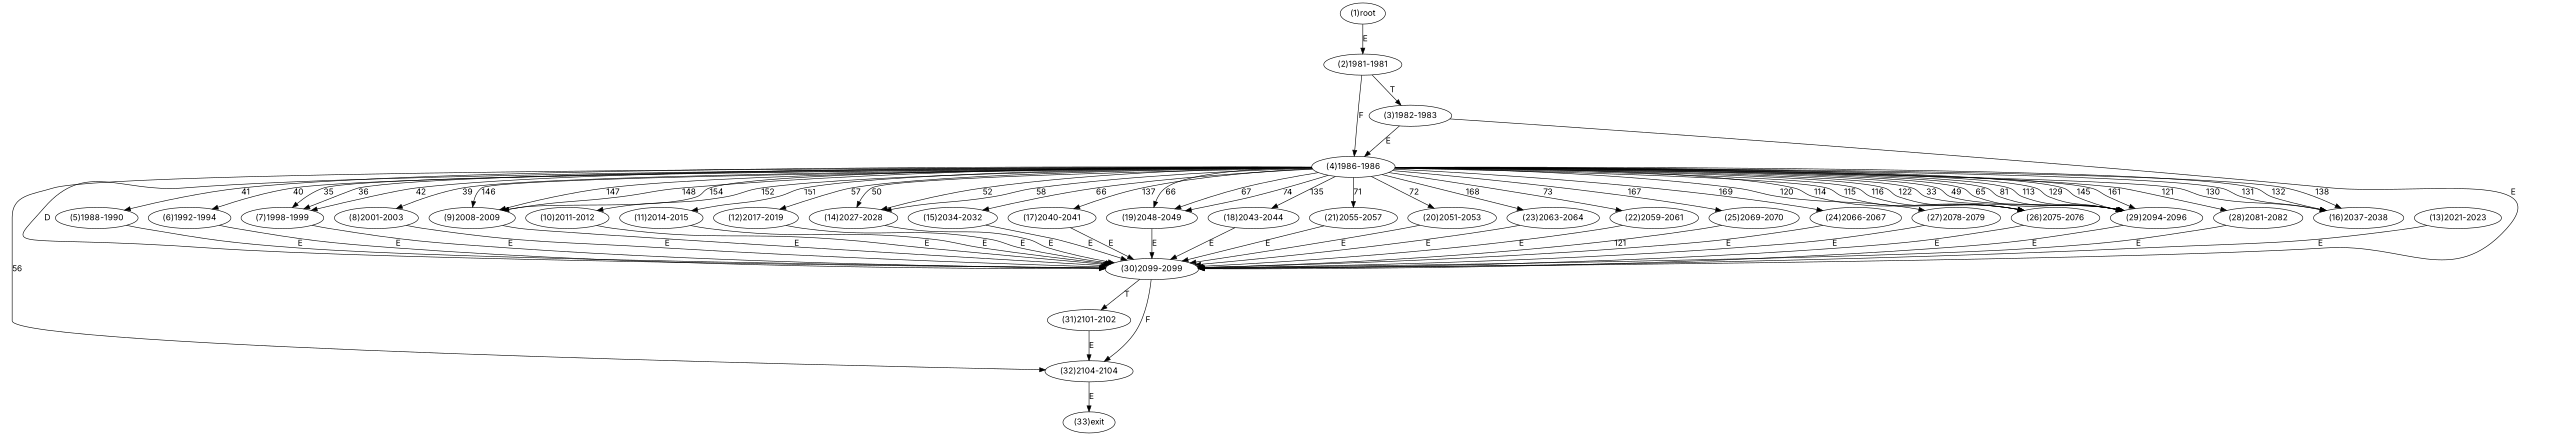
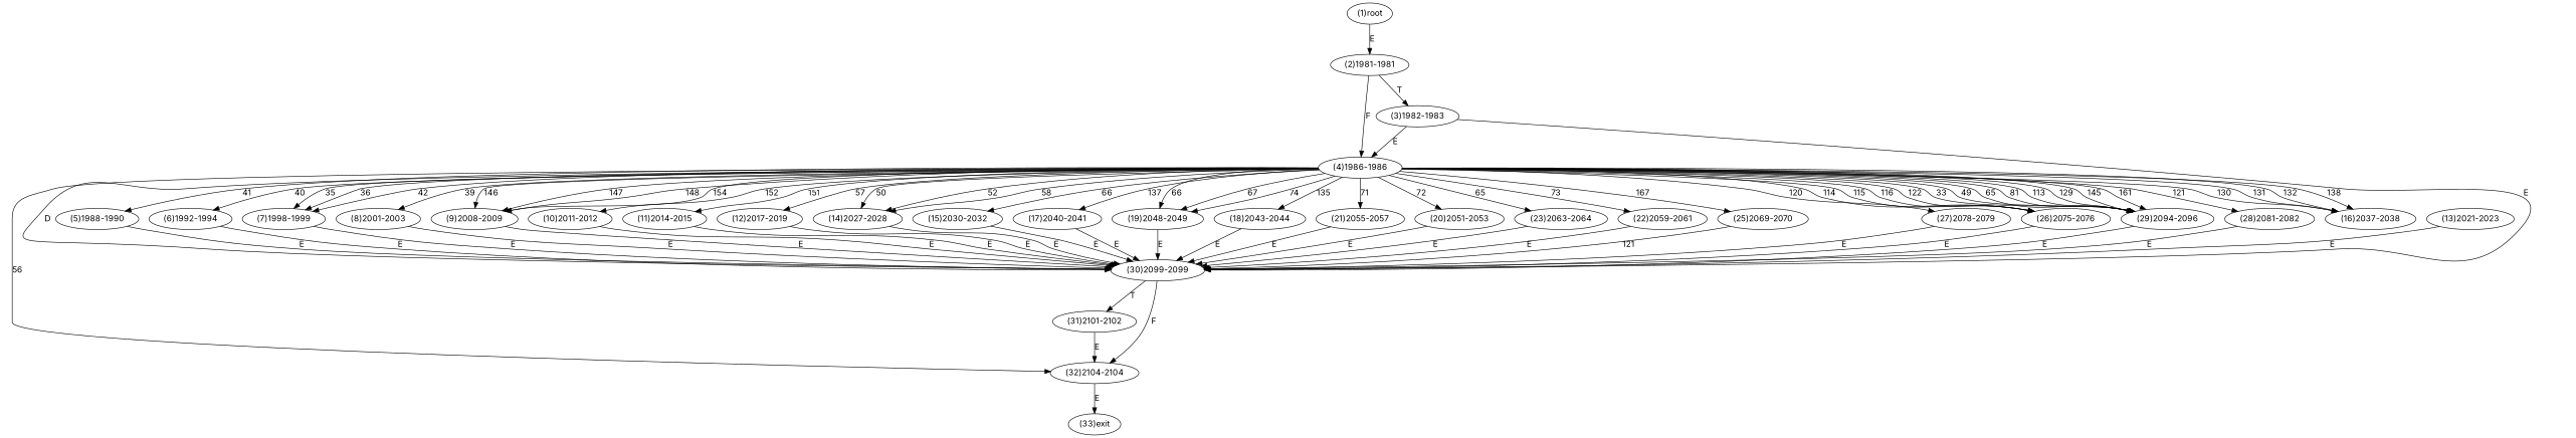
  digraph {
    fontname=Inter
    node [fontname=Inter]
    edge [fontname=Inter]
    n1 [label="(1)root"]
    n2 [label="(2)1981-1981"]
    n3 [label="(3)1982-1983"]
    n4 [label="(4)1986-1986"]
    n5 [label="(30)2099-2099"]
    n6 [label="(5)1988-1990"]
    n7 [label="(6)1992-1994"]
    n8 [label="(7)1998-1999"]
    n9 [label="(8)2001-2003"]
    n10 [label="(9)2008-2009"]
    n11 [label="(10)2011-2012"]
    n12 [label="(11)2014-2015"]
    n13 [label="(12)2017-2019"]
    n14 [label="(14)2027-2028"]
-   n15 [label="(15)2034-2032"]
+   n15 [label="(15)2030-2032"]
    n16 [label="(17)2040-2041"]
    n17 [label="(16)2037-2038"]
    n18 [label="(19)2048-2049"]
    n19 [label="(18)2043-2044"]
    n20 [label="(21)2055-2057"]
    n21 [label="(20)2051-2053"]
    n22 [label="(23)2063-2064"]
    n23 [label="(22)2059-2061"]
    n24 [label="(25)2069-2070"]
-   n25 [label="(24)2066-2067"]
    n26 [label="(27)2078-2079"]
    n27 [label="(26)2075-2076"]
    n28 [label="(29)2094-2096"]
    n29 [label="(28)2081-2082"]
    n30 [label="(32)2104-2104"]
    n31 [label="(13)2021-2023"]
    n32 [label="(31)2101-2102"]
    n33 [label="(33)exit"]
    n1 -> n2 [label=E]
    n2 -> n3 [label=T]
    n2 -> n4 [label=F]
    n3 -> n4 [label=E]
    n3 -> n5 [label=E]
    n4 -> n5 [label=D]
    n4 -> n6 [label=41]
    n4 -> n7 [label=40]
    n4 -> n8 [label=35]
    n4 -> n8 [label=36]
    n4 -> n8 [label=42]
    n4 -> n9 [label=39]
    n4 -> n10 [label=146]
    n4 -> n10 [label=147]
    n4 -> n10 [label=148]
    n4 -> n10 [label=154]
    n4 -> n11 [label=152]
    n4 -> n12 [label=151]
    n4 -> n13 [label=57]
    n4 -> n14 [label=50]
    n4 -> n14 [label=52]
    n4 -> n14 [label=58]
    n4 -> n15 [label=66]
    n4 -> n16 [label=137]
    n4 -> n17 [label=130]
    n4 -> n17 [label=131]
    n4 -> n17 [label=132]
    n4 -> n17 [label=138]
    n4 -> n18 [label=66]
    n4 -> n18 [label=67]
    n4 -> n18 [label=74]
    n4 -> n19 [label=135]
    n4 -> n20 [label=71]
    n4 -> n21 [label=72]
-   n4 -> n22 [label=168]
+   n4 -> n22 [label=65]
    n4 -> n23 [label=73]
    n4 -> n24 [label=167]
-   n4 -> n25 [label=169]
    n4 -> n26 [label=120]
    n4 -> n27 [label=114]
    n4 -> n27 [label=115]
    n4 -> n27 [label=116]
    n4 -> n27 [label=122]
    n4 -> n28 [label=33]
    n4 -> n28 [label=49]
    n4 -> n28 [label=65]
    n4 -> n28 [label=81]
    n4 -> n28 [label=113]
    n4 -> n28 [label=129]
    n4 -> n28 [label=145]
    n4 -> n28 [label=161]
    n4 -> n29 [label=121]
    n4 -> n30 [label=56]
    n5 -> n30 [label=F]
    n5 -> n32 [label=T]
    n6 -> n5 [label=E]
    n7 -> n5 [label=E]
    n8 -> n5 [label=E]
    n9 -> n5 [label=E]
    n10 -> n5 [label=E]
    n11 -> n5 [label=E]
    n12 -> n5 [label=E]
    n13 -> n5 [label=E]
    n14 -> n5 [label=E]
    n15 -> n5 [label=E]
    n16 -> n5 [label=E]
    n18 -> n5 [label=E]
    n19 -> n5 [label=E]
    n20 -> n5 [label=E]
    n21 -> n5 [label=E]
    n22 -> n5 [label=E]
    n23 -> n5 [label=E]
    n24 -> n5 [label=121]
-   n25 -> n5 [label=E]
    n26 -> n5 [label=E]
    n27 -> n5 [label=E]
    n28 -> n5 [label=E]
    n29 -> n5 [label=E]
    n30 -> n33 [label=E]
    n31 -> n5 [label=E]
    n32 -> n30 [label=E]
  }
